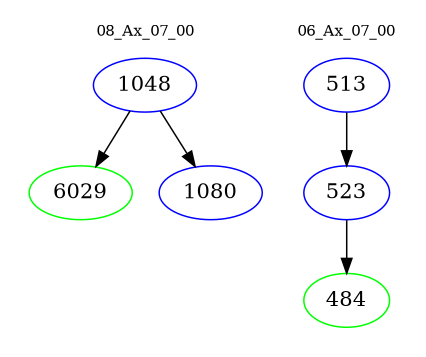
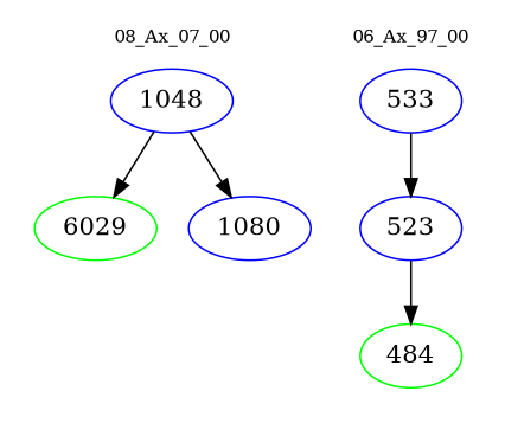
  digraph {
    node [color=blue]
    edge [color=black]
    n1 [label=1048]
    n2 [color=green label=6029]
    n3 [label=1080]
-   n4 [label=513]
+   n4 [label=533]
    n5 [color=green label=484]
    n6 [label=523]
    subgraph cluster_1 {
      color=white
      fontsize=10
      label="08_Ax_07_00"
      n1
      n2
      n3
    }
    subgraph cluster_2 {
      color=white
      fontsize=10
-     label="06_Ax_07_00"
+     label="06_Ax_97_00"
      n4
      n5
      n6
    }
    n1 -> n2
    n1 -> n3
    n4 -> n6
    n6 -> n5
  }
